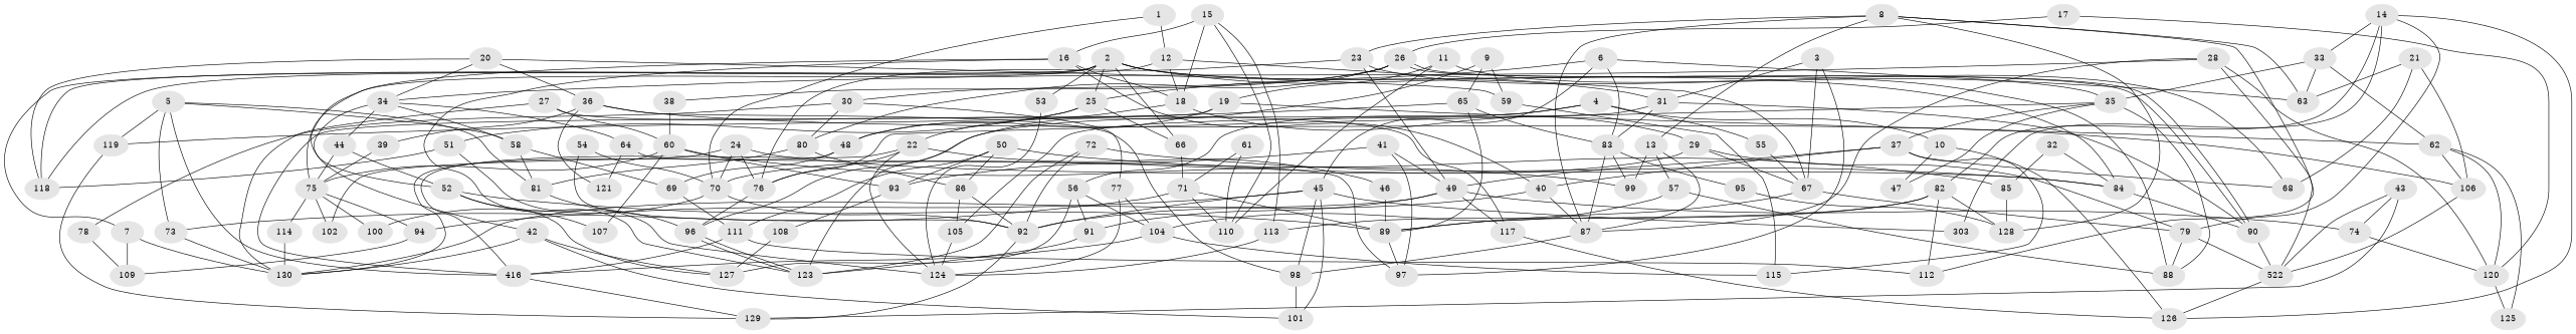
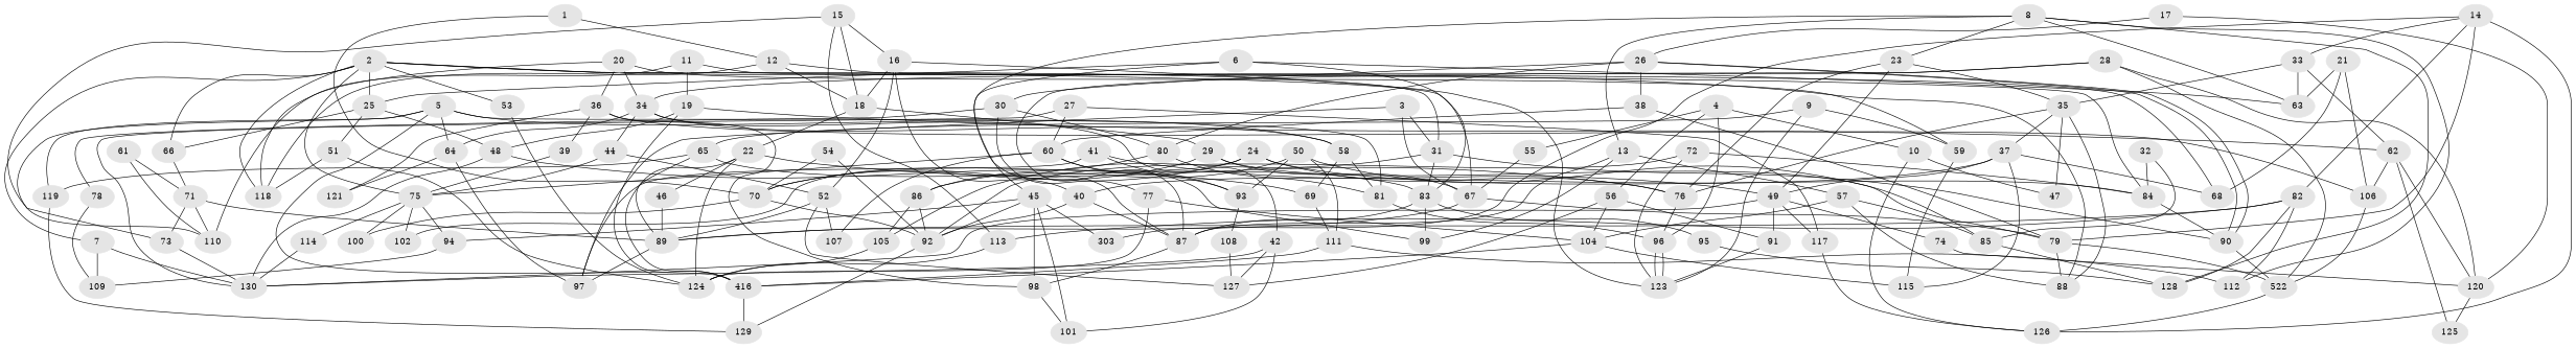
  graph {
    node [color=gray90 style=filled]
    1
    12
    70
    118
    67
    18
    92
    100
    2
    7
    25
    31
    53
    66
    75
    84
    88
    109
    130
    48
    51
    83
    90
    105
    124
    71
    102
    94
    114
    3
    97
    79
    89
    4
    10
    55
    56
    96
    47
    126
    127
    91
    104
    123
    5
    58
    64
    73
    81
    n50 [label=416]
    119
    69
    121
    129
    6
    45
    63
    n58 [label=303]
    98
    101
    87
    99
    95
    8
    13
    23
    112
    128
    57
    76
    35
    49
    9
    59
    65
    115
    11
    19
    68
    110
    62
    22
    29
    85
    14
    33
    82
    n88 [label=522]
    113
    15
    16
    40
    52
    107
    17
    26
    120
    30
    38
    80
    125
    46
    106
    20
    34
    36
    42
    44
    39
    21
    37
    117
    74
    24
    77
    78
    60
    86
    27
    93
    28
    32
    41
    108
-   43
    111
    50
    54
    61
    72
    1 -- 12
    1 -- 70
    12 -- 118
    12 -- 67
    12 -- 18
    70 -- 92
    70 -- 100
    67 -- 79
    67 -- 89
    18 -- 22
    18 -- 29
    92 -- 129
    2 -- 118
    2 -- 7
    2 -- 25
    2 -- 31
    2 -- 53
    2 -- 66
    2 -- 75
    2 -- 84
    2 -- 88
    7 -- 109
    7 -- 130
    25 -- 66
    25 -- 48
    25 -- 51
    31 -- 83
    31 -- 90
    31 -- 105
    53 -- 124
    66 -- 71
    75 -- 100
    75 -- 102
    75 -- 94
    75 -- 114
    84 -- 90
    48 -- 130
    48 -- 69
    51 -- 118
    51 -- 124
    83 -- 87
    83 -- 99
    83 -- 95
    90 -- n88
    105 -- 124
    71 -- 89
    71 -- 73
    71 -- 110
    94 -- 109
    114 -- 130
    3 -- 67
    3 -- 31
    3 -- 97
    79 -- 88
    79 -- n88
    89 -- 97
    4 -- 10
    4 -- 55
    4 -- 56
    4 -- 96
    10 -- 47
    10 -- 126
    55 -- 67
    56 -- 127
    56 -- 91
    56 -- 104
    96 -- 123
    96 -- 123
    91 -- 123
    104 -- n50
    104 -- 115
    5 -- 58
+   5 -- 64
    5 -- 73
    5 -- 81
    5 -- n50
    5 -- 119
    58 -- 81
    58 -- 69
    64 -- 97
    64 -- 121
    73 -- 130
    81 -- 96
    n50 -- 129
    119 -- 129
    69 -- 111
    6 -- 25
    6 -- 83
    6 -- 45
    6 -- 63
    45 -- 92
    45 -- 94
    45 -- n58
    45 -- 98
    45 -- 101
    98 -- 101
    87 -- 98
    95 -- 128
    8 -- 63
    8 -- 87
    8 -- 13
    8 -- 23
    8 -- 112
    8 -- 128
    13 -- 87
    13 -- 99
    13 -- 57
    23 -- 76
    23 -- 35
    23 -- 49
    57 -- 88
    57 -- 104
+   57 -- 85
    76 -- 96
    35 -- 88
    35 -- 47
    35 -- 76
    35 -- 37
    49 -- 130
    49 -- 91
    49 -- 117
    49 -- 74
    9 -- 123
    9 -- 59
    9 -- 65
    59 -- 115
    65 -- 83
    65 -- 89
    65 -- 119
    11 -- 19
    11 -- 68
    11 -- 110
    19 -- 48
    19 -- n50
    19 -- 62
    62 -- 120
    62 -- 125
    62 -- 106
    22 -- 124
    22 -- n50
    22 -- 76
    22 -- 46
    29 -- 70
    29 -- 67
    29 -- 79
    85 -- 128
    14 -- 79
    14 -- 126
    14 -- n58
    14 -- 33
    14 -- 82
    33 -- 63
    33 -- 35
    33 -- 62
    82 -- 89
    82 -- 112
    82 -- 128
    82 -- 113
    n88 -- 126
    113 -- 124
    15 -- 18
    15 -- 110
    15 -- 113
    15 -- 16
    16 -- 18
    16 -- 123
    16 -- 40
    16 -- 52
    40 -- 92
    40 -- 87
    52 -- 89
    52 -- 127
    52 -- 107
    17 -- 26
    17 -- 120
    26 -- 90
    26 -- 90
    26 -- 30
    26 -- 38
    26 -- 80
    120 -- 125
    30 -- 80
    30 -- 77
    30 -- 78
+   38 -- 79
    38 -- 60
    80 -- 81
    80 -- 86
    46 -- 89
    106 -- n88
    20 -- 118
    20 -- 59
    20 -- 34
    20 -- 36
    34 -- 58
    34 -- 64
    34 -- 42
    34 -- 44
    36 -- 121
    36 -- 98
    36 -- 106
    36 -- 39
    42 -- 130
    42 -- 127
    42 -- 101
    44 -- 75
    44 -- 52
    39 -- 75
    21 -- 63
    21 -- 68
    21 -- 106
    37 -- 49
    37 -- 115
    37 -- 68
    37 -- 40
    117 -- 126
    74 -- 120
    24 -- 70
    24 -- 84
    24 -- 102
    24 -- 76
    77 -- 124
    77 -- 104
    78 -- 109
    60 -- 75
    60 -- 99
    60 -- 107
    60 -- 93
    86 -- 92
    86 -- 105
    27 -- 130
    27 -- 117
    27 -- 60
    93 -- 108
    28 -- 87
    28 -- n88
    28 -- 120
    28 -- 34
    32 -- 84
    32 -- 85
    41 -- 97
    41 -- 49
    41 -- 93
    108 -- 127
-   43 -- 129
-   43 -- n88
-   43 -- 74
    111 -- n50
    111 -- 112
    50 -- 85
    50 -- 86
    50 -- 93
    50 -- 111
    54 -- 70
    54 -- 92
    61 -- 71
    61 -- 110
    72 -- 92
    72 -- 84
    72 -- 123
  }
